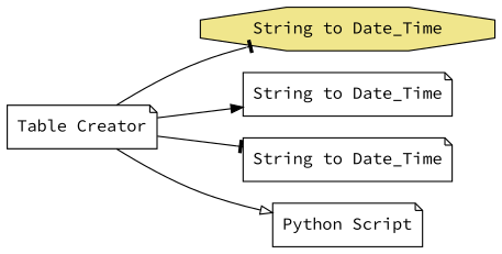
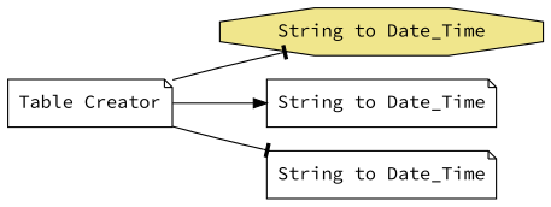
  digraph {
    rankdir=LR
    fontname="Source Code Pro"
    node [style=filled fillcolor=white shape=note fontname="Source Code Pro"]
    edge [arrowhead=tee fontname="Source Code Pro"]
    n1 [label="Table Creator"]
    n2 [label="String to Date_Time" fillcolor=khaki shape=octagon]
    n3 [label="String to Date_Time"]
    n4 [label="String to Date_Time"]
-   n5 [label="Python Script"]
    n1 -> n2
    n1 -> n3 [arrowhead=normal]
    n1 -> n4
-   n1 -> n5 [arrowhead=onormal]
  }
